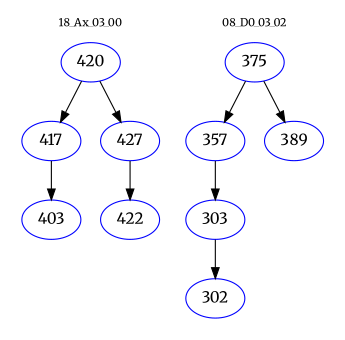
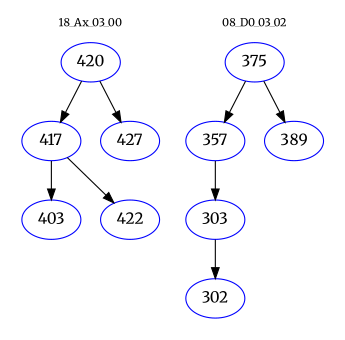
  digraph {
    fontname=Merriweather
    node [color=blue fontname=Merriweather]
    edge [color=black fontname=Merriweather]
    n1 [label=420]
    n2 [label=417]
    n3 [label=427]
    n4 [label=403]
    n5 [label=422]
    n6 [label=357]
    n7 [label=303]
    n8 [label=375]
    n9 [label=302]
    n10 [label=389]
    subgraph cluster_1 {
      color=white
      fontsize=10
      label="18_Ax_03_00"
      n1
      n2
      n3
      n4
      n5
    }
    subgraph cluster_2 {
      color=white
      fontsize=10
      label="08_D0_03_02"
      n6
      n7
      n8
      n9
      n10
    }
    n1 -> n2
    n1 -> n3
    n2 -> n4
-   n3 -> n5
+   n2 -> n5
    n6 -> n7
    n7 -> n9
    n8 -> n6
    n8 -> n10
  }
